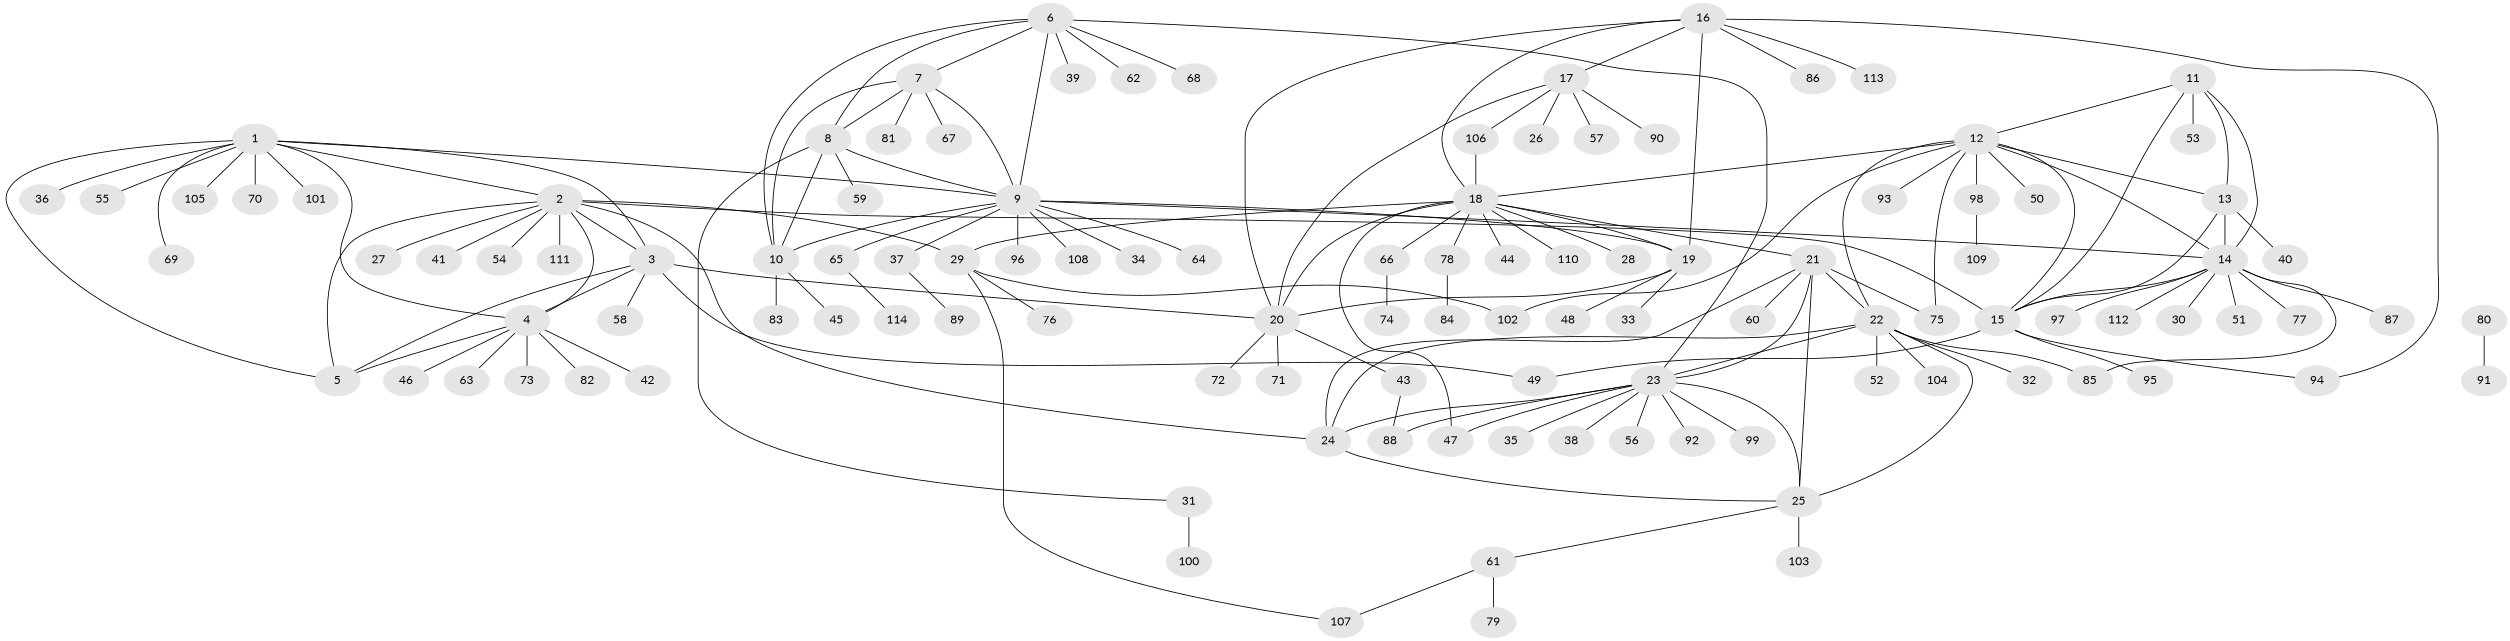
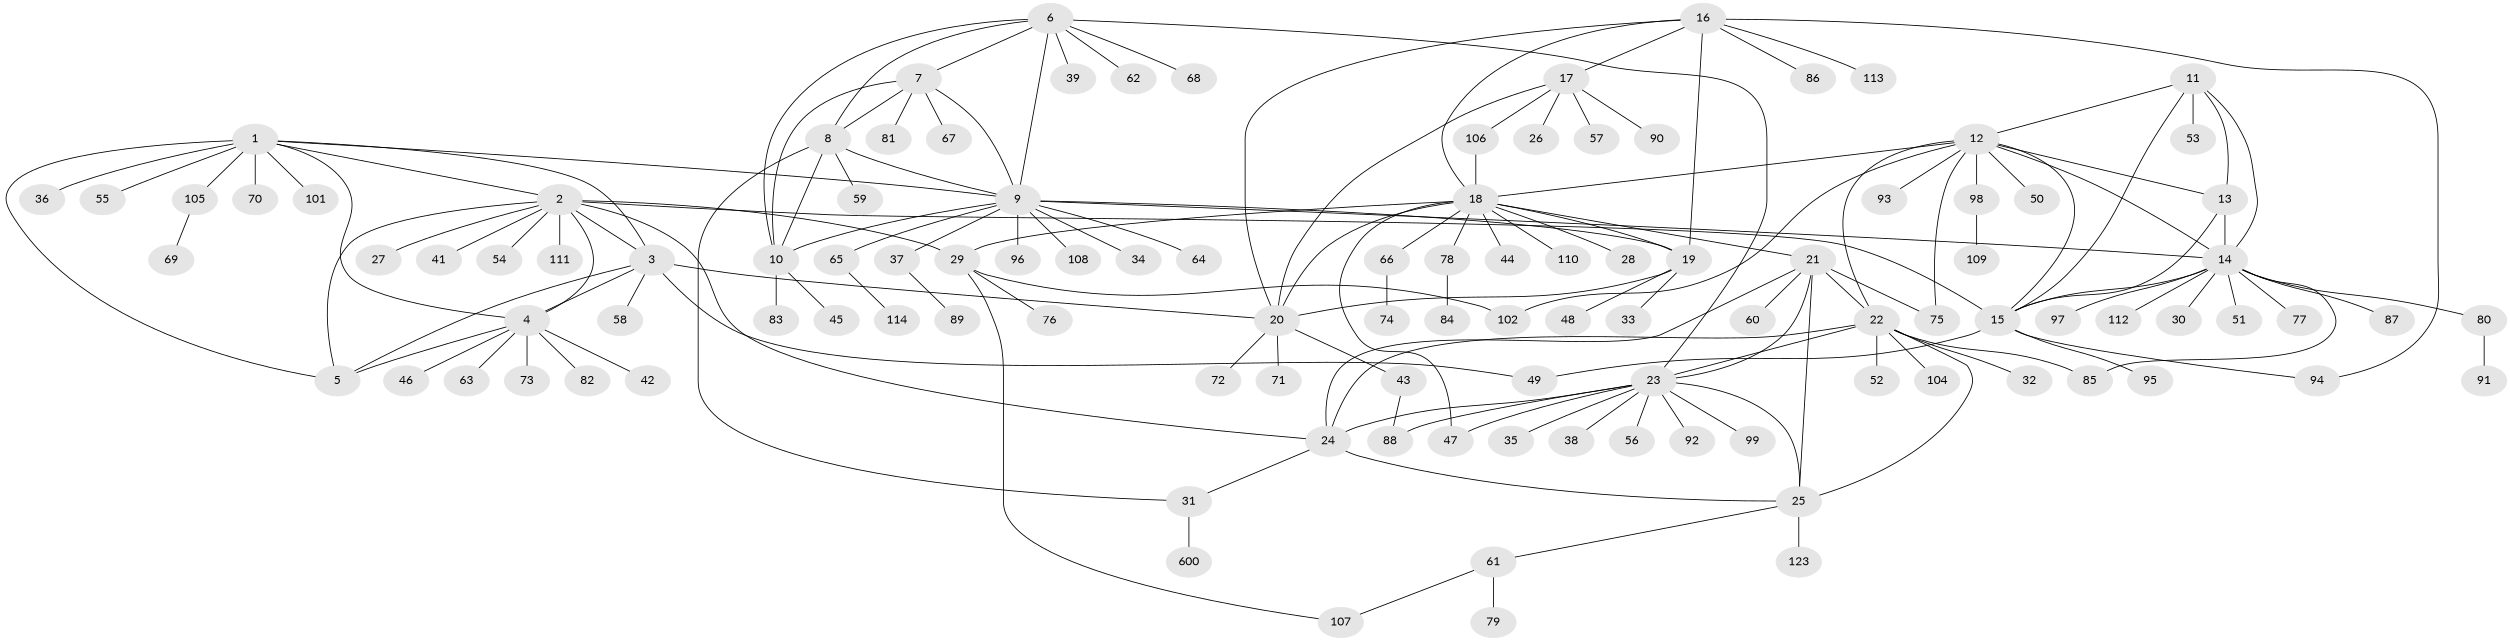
  graph {
    fontname=Lato
    node [color=gray90 fontname=Lato style=filled]
    edge [fontname=Lato]
    1
    2
    3
    4
    5
    9
    36
    55
    69
    70
    101
    105
    15
    24
    27
    29
    41
    54
    111
    20
    49
    58
    42
    46
    63
    73
    82
    10
    14
    19
    34
    37
    64
    65
    96
    108
    94
    95
    31
    25
    102
    76
    107
    43
    71
    72
    6
    7
    8
    23
    39
    62
    68
    67
    81
    59
    45
    83
    47
    35
    38
    56
    88
    92
    99
-   100
+   100 [label=600]
    30
    51
    77
    80
    85
    87
    97
    112
    33
    48
    89
    114
    11
    12
    13
    53
    18
    22
    50
    75
    93
    98
-   40
    21
    28
    44
    66
    78
    110
    32
    52
    104
    109
    91
    16
    17
    86
    113
    26
    57
    90
    106
    60
    74
    84
    61
-   103
+   103 [label=123]
    79
    1 -- 2
    1 -- 3
    1 -- 4
    1 -- 5
    1 -- 9
    1 -- 36
    1 -- 55
-   1 -- 69
+   105 -- 69
    1 -- 70
    1 -- 101
    1 -- 105
    2 -- 3
    2 -- 4
    2 -- 5
    2 -- 15
    2 -- 24
    2 -- 27
    2 -- 29
    2 -- 41
    2 -- 54
    2 -- 111
    3 -- 4
    3 -- 5
    3 -- 20
    3 -- 49
    3 -- 58
    4 -- 5
    4 -- 42
    4 -- 46
    4 -- 63
    4 -- 73
    4 -- 82
    9 -- 10
    9 -- 14
    9 -- 19
    9 -- 34
    9 -- 37
    9 -- 64
    9 -- 65
    9 -- 96
    9 -- 108
    15 -- 49
    15 -- 94
    15 -- 95
+   24 -- 31
    24 -- 25
    29 -- 102
    29 -- 76
    29 -- 107
    20 -- 43
    20 -- 71
    20 -- 72
    10 -- 45
    10 -- 83
    14 -- 15
    14 -- 30
    14 -- 51
    14 -- 77
+   14 -- 80
    14 -- 85
    14 -- 87
    14 -- 97
    14 -- 112
    19 -- 20
    19 -- 33
    19 -- 48
    37 -- 89
    65 -- 114
    31 -- 100
    25 -- 61
    25 -- 103
    43 -- 88
    6 -- 9
    6 -- 10
    6 -- 7
    6 -- 8
    6 -- 23
    6 -- 39
    6 -- 62
    6 -- 68
    7 -- 9
    7 -- 10
    7 -- 8
    7 -- 67
    7 -- 81
    8 -- 9
    8 -- 10
    8 -- 31
    8 -- 59
    23 -- 24
    23 -- 25
    23 -- 47
    23 -- 35
    23 -- 38
    23 -- 56
    23 -- 88
    23 -- 92
    23 -- 99
    80 -- 91
    11 -- 15
    11 -- 14
    11 -- 12
    11 -- 13
    11 -- 53
    12 -- 15
    12 -- 14
    12 -- 102
    12 -- 13
    12 -- 18
    12 -- 22
    12 -- 50
    12 -- 75
    12 -- 93
    12 -- 98
    13 -- 15
    13 -- 14
-   13 -- 40
    18 -- 29
    18 -- 20
    18 -- 19
    18 -- 47
    18 -- 21
    18 -- 28
    18 -- 44
    18 -- 66
    18 -- 78
    18 -- 110
    22 -- 24
    22 -- 25
    22 -- 23
    22 -- 85
    22 -- 32
    22 -- 52
    22 -- 104
    98 -- 109
    21 -- 24
    21 -- 25
    21 -- 23
    21 -- 22
    21 -- 75
    21 -- 60
    66 -- 74
    78 -- 84
    16 -- 20
    16 -- 19
    16 -- 94
    16 -- 18
    16 -- 17
    16 -- 86
    16 -- 113
    17 -- 20
    17 -- 26
    17 -- 57
    17 -- 90
    17 -- 106
    106 -- 18
    61 -- 107
    61 -- 79
  }
